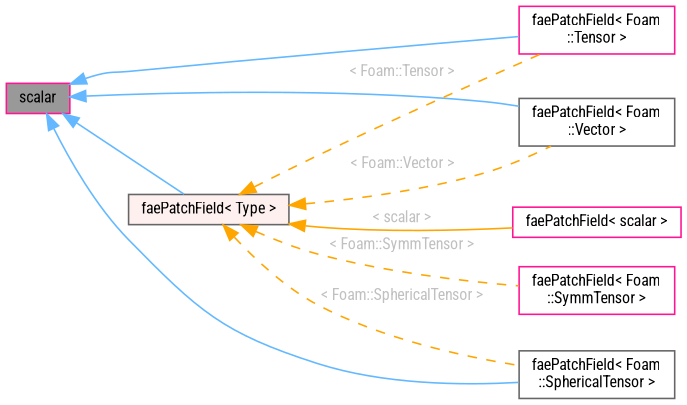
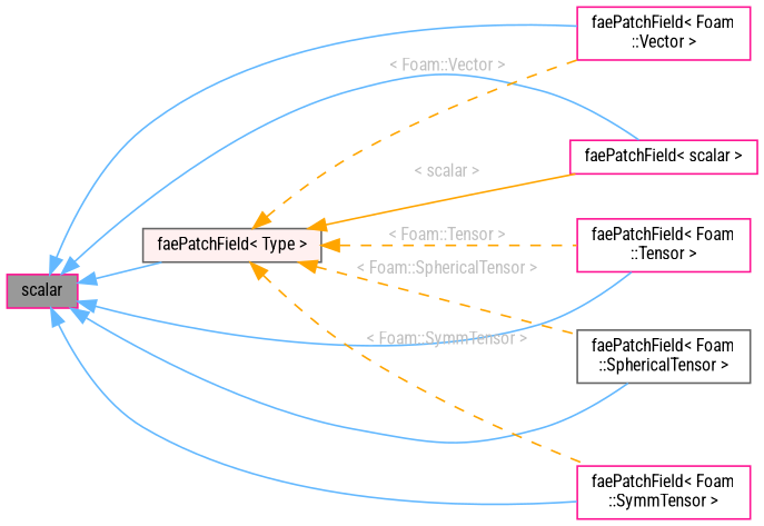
  digraph {
    fontname="Roboto Condensed"
    rankdir=LR
    node [color=deeppink fillcolor=white fontname="Roboto Condensed" fontsize=10 shape=box style=filled]
    edge [color=steelblue1 dir=back fontname="Roboto Condensed" fontsize=10 labelfontname=Helvetica labelfontsize=10 style=solid]
    n1 [fillcolor=grey60 fontcolor=black height=0.2 label=scalar width=0.4]
    n2 [height=0.2 label="faePatchField\< scalar \>" width=0.4]
-   n3 [color=gray40 height=0.2 label="faePatchField\< Foam\l::Vector \>" width=0.4]
+   n3 [height=0.2 label="faePatchField\< Foam\l::Vector \>" width=0.4]
    n4 [color=gray40 height=0.2 label="faePatchField\< Foam\l::SphericalTensor \>" width=0.4]
    n5 [height=0.2 label="faePatchField\< Foam\l::SymmTensor \>" width=0.4]
    n6 [height=0.2 label="faePatchField\< Foam\l::Tensor \>" width=0.4]
    n7 [color=gray40 fillcolor="#FFF0F0" height=0.2 label="faePatchField\< Type \>" width=0.4]
+   n1 -> n2
    n1 -> n3
    n1 -> n4
+   n1 -> n5
    n1 -> n6
    n1 -> n7
    n7 -> n2 [color=orange fontcolor=grey label=" \< scalar \>"]
    n7 -> n3 [color=orange fontcolor=grey label=" \< Foam::Vector \>" style=dashed]
    n7 -> n4 [color=orange fontcolor=grey label=" \< Foam::SphericalTensor \>" style=dashed]
    n7 -> n5 [color=orange fontcolor=grey label=" \< Foam::SymmTensor \>" style=dashed]
    n7 -> n6 [color=orange fontcolor=grey label=" \< Foam::Tensor \>" style=dashed]
  }
